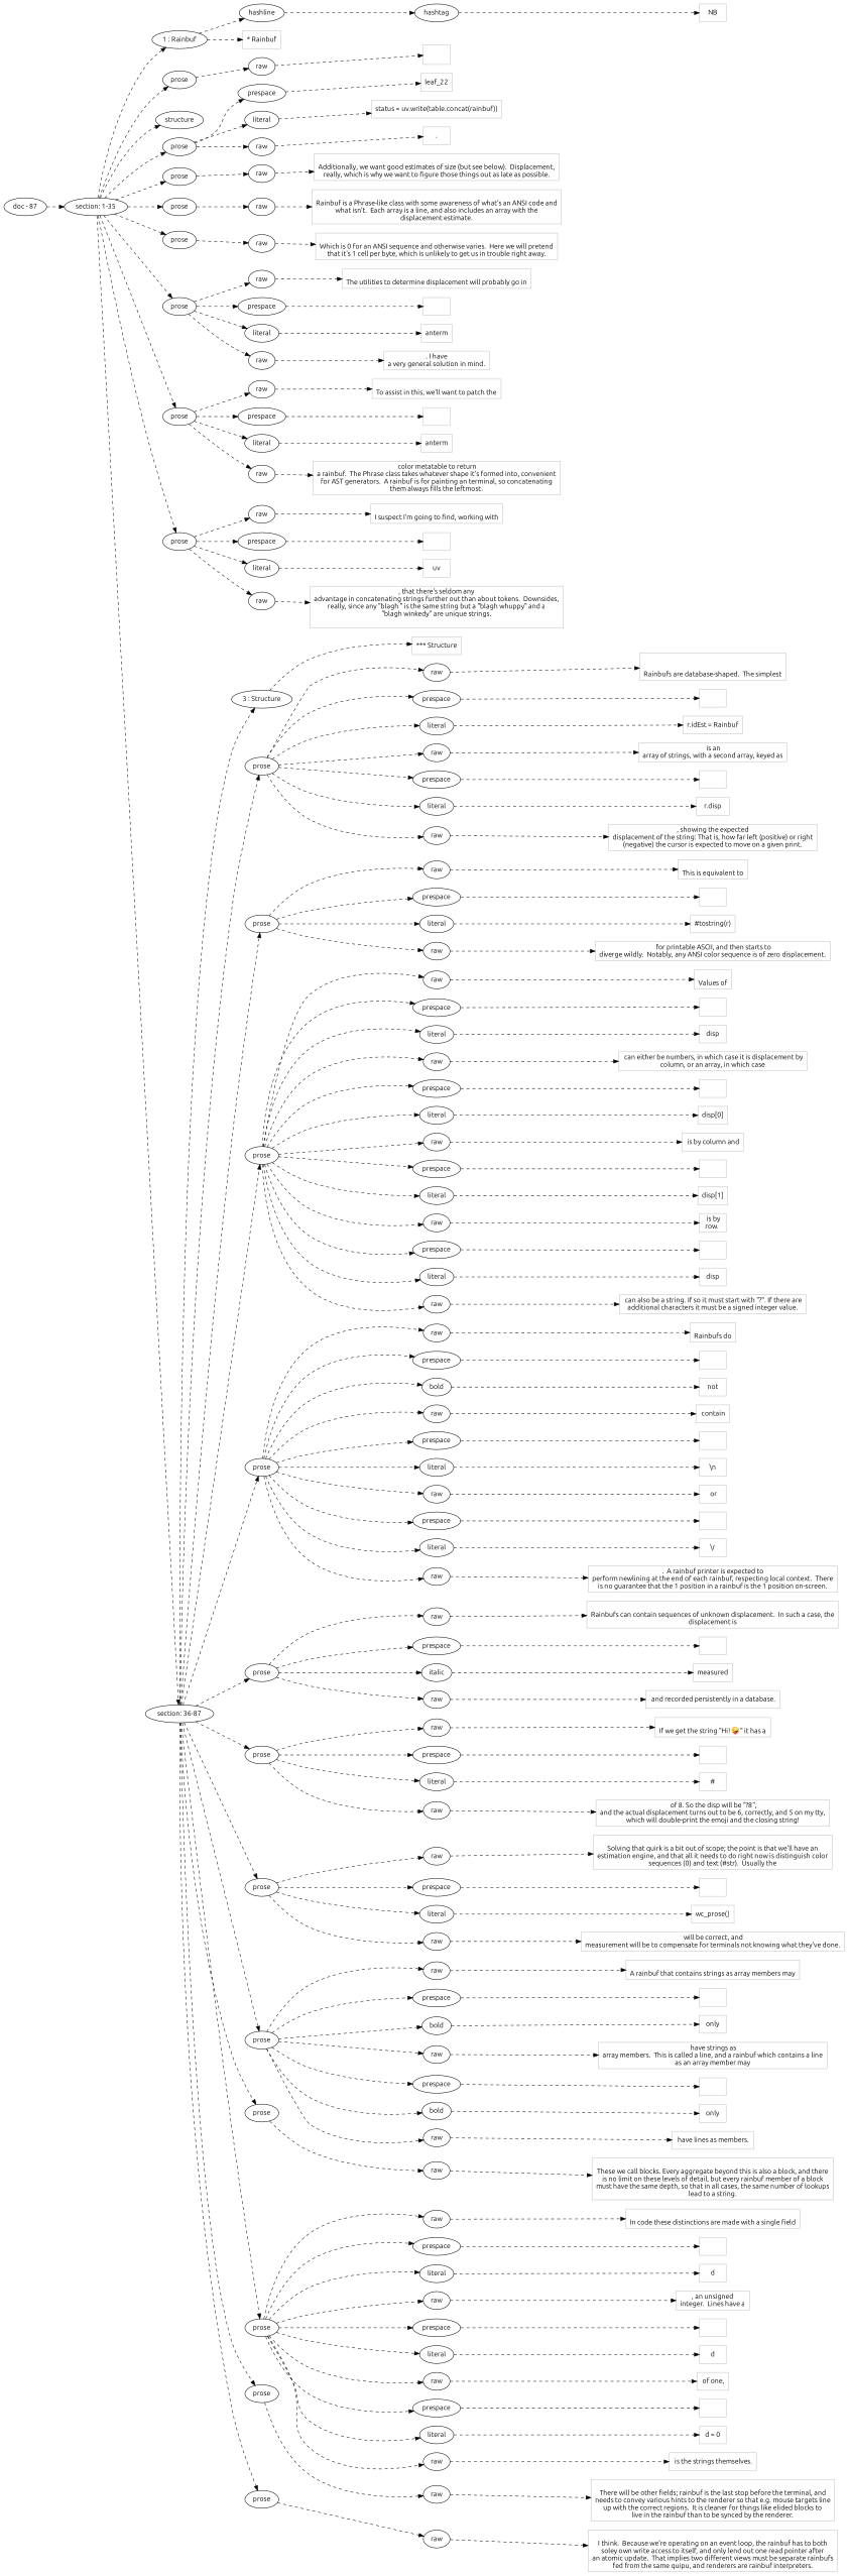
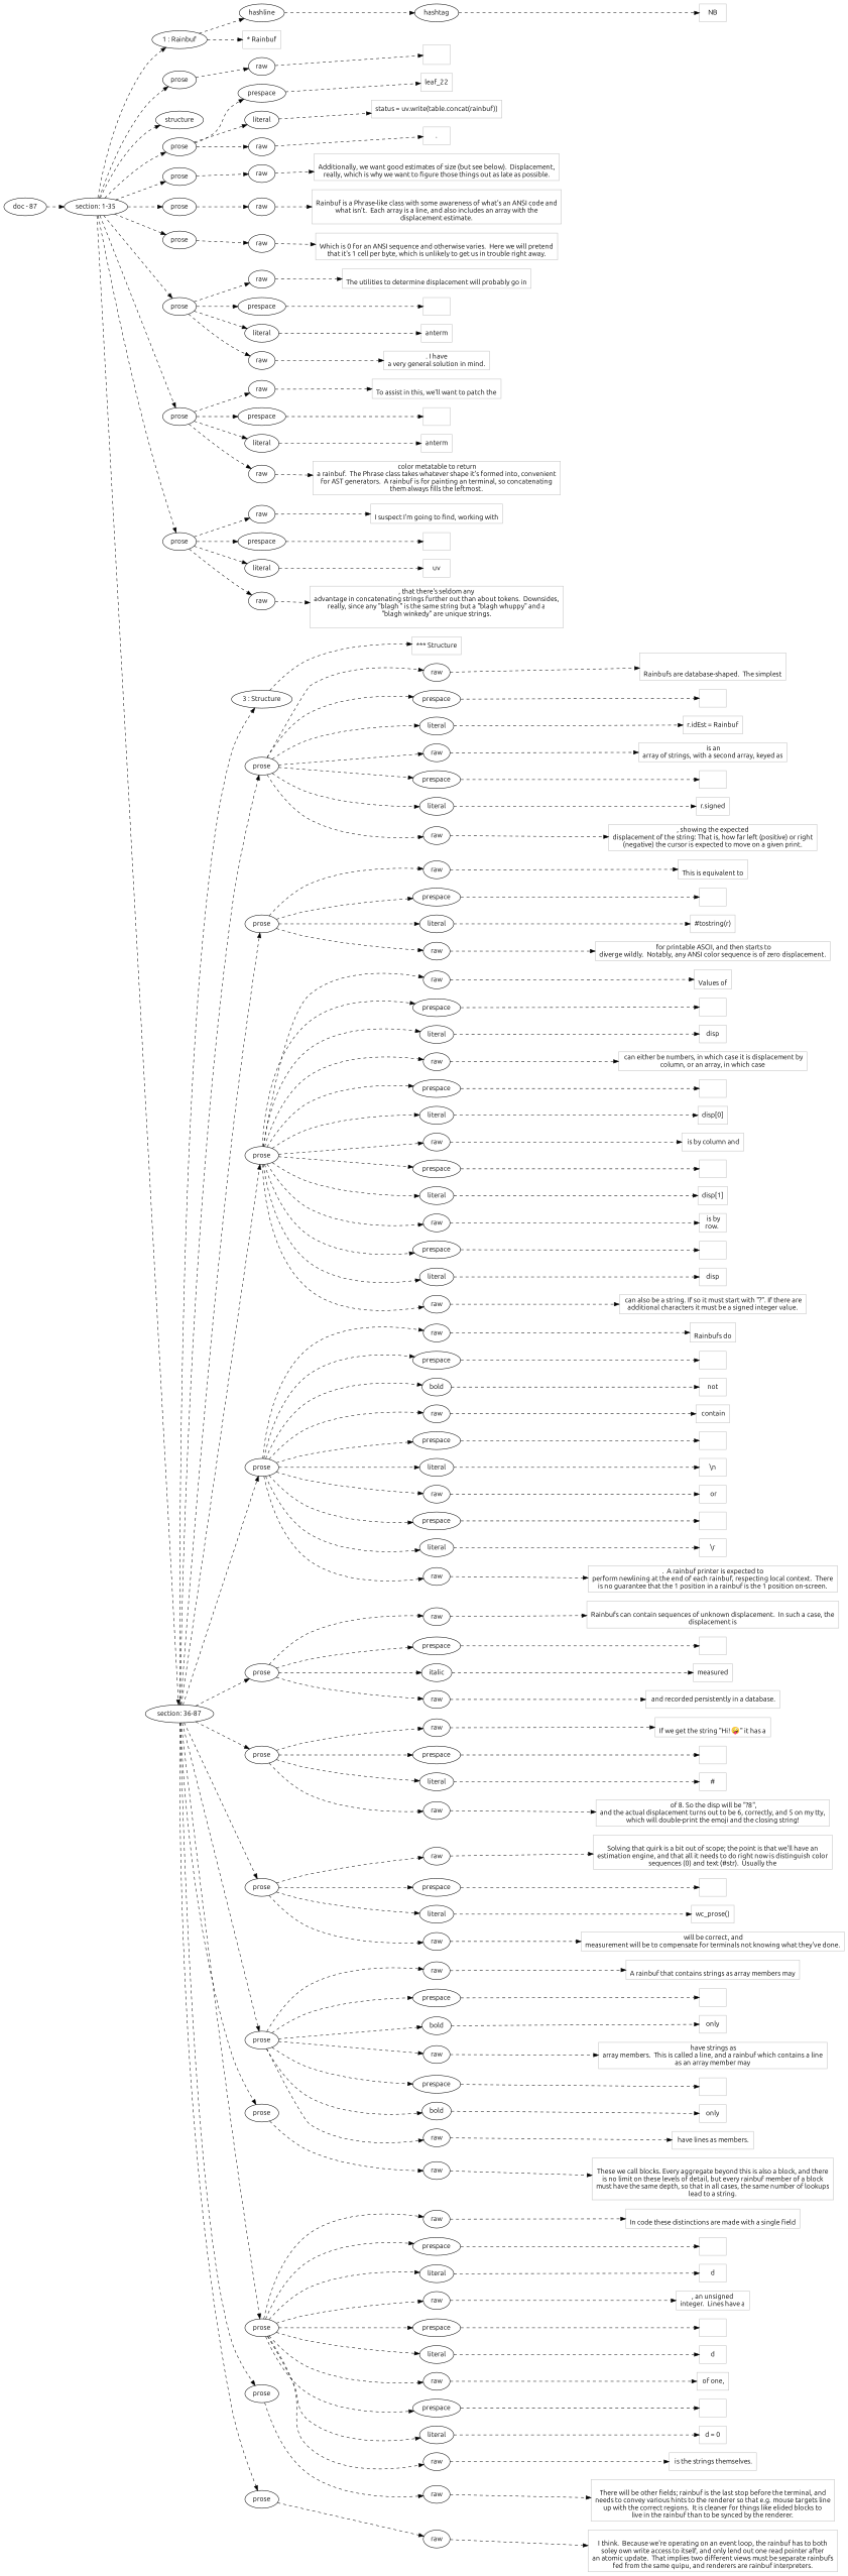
  digraph {
    fontname=Ubuntu
    rankdir=LR
    node [fontname=Ubuntu]
    edge [fontname=Ubuntu style=dashed]
    n1 [label="section: 1-35"]
    n2 [label="1 : Rainbuf"]
    n3 [label=prose]
    n4 [label=structure]
    n5 [label=prose]
    n6 [label=prose]
    n7 [label=prose]
    n8 [label=prose]
    n9 [label=prose]
    n10 [label=prose]
    n11 [label=prose]
    n12 [label="section: 36-87"]
    n13 [label=raw]
    n14 [label=hashline]
    n15 [label=hashtag]
    n16 [label=prespace]
    n17 [label=literal]
    n18 [label=raw]
    n19 [label=raw]
    n20 [label=raw]
    n21 [label=raw]
    n22 [label=raw]
    n23 [label=prespace]
    n24 [label=literal]
    n25 [label=raw]
    n26 [label=raw]
    n27 [label=prespace]
    n28 [label=literal]
    n29 [label=raw]
    n30 [label=raw]
    n31 [label=prespace]
    n32 [label=literal]
    n33 [label=raw]
    n34 [label="3 : Structure"]
    n35 [label=prose]
    n36 [label=prose]
    n37 [label=prose]
    n38 [label=prose]
    n39 [label=prose]
    n40 [label=prose]
    n41 [label=prose]
    n42 [label=prose]
    n43 [label=prose]
    n44 [label=prose]
    n45 [label=prose]
    n46 [label=prose]
    n47 [label=raw]
    n48 [label=prespace]
    n49 [label=literal]
    n50 [label=raw]
    n51 [label=prespace]
    n52 [label=literal]
    n53 [label=raw]
    n54 [label=raw]
    n55 [label=prespace]
    n56 [label=literal]
    n57 [label=raw]
    n58 [label=raw]
    n59 [label=prespace]
    n60 [label=literal]
    n61 [label=raw]
    n62 [label=prespace]
    n63 [label=literal]
    n64 [label=raw]
    n65 [label=prespace]
    n66 [label=literal]
    n67 [label=raw]
    n68 [label=prespace]
    n69 [label=literal]
    n70 [label=raw]
    n71 [label=raw]
    n72 [label=prespace]
    n73 [label=bold]
    n74 [label=raw]
    n75 [label=prespace]
    n76 [label=literal]
    n77 [label=raw]
    n78 [label=prespace]
    n79 [label=literal]
    n80 [label=raw]
    n81 [label=raw]
    n82 [label=prespace]
    n83 [label=italic]
    n84 [label=raw]
    n85 [label=raw]
    n86 [label=prespace]
    n87 [label=literal]
    n88 [label=raw]
    n89 [label=raw]
    n90 [label=prespace]
    n91 [label=literal]
    n92 [label=raw]
    n93 [label=raw]
    n94 [label=prespace]
    n95 [label=bold]
    n96 [label=raw]
    n97 [label=prespace]
    n98 [label=bold]
    n99 [label=raw]
    n100 [label=raw]
    n101 [label=raw]
    n102 [label=prespace]
    n103 [label=literal]
    n104 [label=raw]
    n105 [label=prespace]
    n106 [label=literal]
    n107 [label=raw]
    n108 [label=prespace]
    n109 [label=literal]
    n110 [label=raw]
    n111 [label=raw]
    n112 [label=raw]
    n113 [color=Gray label="* Rainbuf" shape=rectangle]
    n114 [color=Gray label="\n\n" shape=rectangle]
    n115 [color=Gray label=NB shape=rectangle]
    leaf_22 [color=Gray shape=rectangle]
    n117 [color=Gray label="status = uv.write(table.concat(rainbuf))" shape=rectangle]
    n118 [color=Gray label=".\n" shape=rectangle]
    n119 [color=Gray label="\nAdditionally, we want good estimates of size (but see below).  Displacement,\nreally, which is why we want to figure those things out as late as possible.\n" shape=rectangle]
    n120 [color=Gray label="\nRainbuf is a Phrase-like class with some awareness of what's an ANSI code and\nwhat isn't.  Each array is a line, and also includes an array with the\ndisplacement estimate.\n" shape=rectangle]
    n121 [color=Gray label="\nWhich is 0 for an ANSI sequence and otherwise varies.  Here we will pretend\nthat it's 1 cell per byte, which is unlikely to get us in trouble right away.\n" shape=rectangle]
    n122 [color=Gray label="\nThe utilities to determine displacement will probably go in" shape=rectangle]
    n123 [color=Gray label=" " shape=rectangle]
    n124 [color=Gray label=anterm shape=rectangle]
    n125 [color=Gray label=". I have\na very general solution in mind.\n" shape=rectangle]
    n126 [color=Gray label="\nTo assist in this, we'll want to patch the" shape=rectangle]
    n127 [color=Gray label=" " shape=rectangle]
    n128 [color=Gray label=anterm shape=rectangle]
    n129 [color=Gray label=" color metatable to return\na rainbuf.  The Phrase class takes whatever shape it's formed into, convenient\nfor AST generators.  A rainbuf is for painting an terminal, so concatenating\nthem always fills the leftmost.\n" shape=rectangle]
    n130 [color=Gray label="\nI suspect I'm going to find, working with" shape=rectangle]
    n131 [color=Gray label=" " shape=rectangle]
    n132 [color=Gray label=uv shape=rectangle]
    n133 [color=Gray label=", that there's seldom any\nadvantage in concatenating strings further out than about tokens.  Downsides,\nreally, since any \"blagh \" is the same string but a \"blagh whuppy\" and a\n\"blagh winkedy\" are unique strings.\n\n" shape=rectangle]
    n134 [color=Gray label="*** Structure" shape=rectangle]
    n135 [color=Gray label="\n\nRainbufs are database-shaped.  The simplest" shape=rectangle]
    n136 [color=Gray label=" " shape=rectangle]
    n137 [color=Gray label="r.idEst = Rainbuf" shape=rectangle]
    n138 [color=Gray label=" is an\narray of strings, with a second array, keyed as" shape=rectangle]
    n139 [color=Gray label=" " shape=rectangle]
-   n140 [color=Gray label="r.disp" shape=rectangle]
+   n140 [color=Gray label="r.signed" shape=rectangle]
    n141 [color=Gray label=", showing the expected\ndisplacement of the string: That is, how far left (positive) or right\n(negative) the cursor is expected to move on a given print.\n" shape=rectangle]
    n142 [color=Gray label="\nThis is equivalent to" shape=rectangle]
    n143 [color=Gray label=" " shape=rectangle]
    n144 [color=Gray label="#tostring(r)" shape=rectangle]
    n145 [color=Gray label=" for printable ASCII, and then starts to\ndiverge wildly.  Notably, any ANSI color sequence is of zero displacement.\n" shape=rectangle]
    n146 [color=Gray label="\nValues of" shape=rectangle]
    n147 [color=Gray label=" " shape=rectangle]
    n148 [color=Gray label=disp shape=rectangle]
    n149 [color=Gray label=" can either be numbers, in which case it is displacement by\ncolumn, or an array, in which case" shape=rectangle]
    n150 [color=Gray label=" " shape=rectangle]
    n151 [color=Gray label="disp[0]" shape=rectangle]
    n152 [color=Gray label=" is by column and" shape=rectangle]
    n153 [color=Gray label=" " shape=rectangle]
    n154 [color=Gray label="disp[1]" shape=rectangle]
    n155 [color=Gray label=" is by\nrow. " shape=rectangle]
    n156 [color=Gray label=" " shape=rectangle]
    n157 [color=Gray label=disp shape=rectangle]
    n158 [color=Gray label=" can also be a string. If so it must start with \"?\". If there are\nadditional characters it must be a signed integer value.\n" shape=rectangle]
    n159 [color=Gray label="\nRainbufs do" shape=rectangle]
    n160 [color=Gray label=" " shape=rectangle]
    n161 [color=Gray label=not shape=rectangle]
    n162 [color=Gray label=" contain" shape=rectangle]
    n163 [color=Gray label=" " shape=rectangle]
    n164 [color=Gray label="\\n" shape=rectangle]
    n165 [color=Gray label=" or" shape=rectangle]
    n166 [color=Gray label=" " shape=rectangle]
    n167 [color=Gray label="\\r" shape=rectangle]
    n168 [color=Gray label=".  A rainbuf printer is expected to\nperform newlining at the end of each rainbuf, respecting local context.  There\nis no guarantee that the 1 position in a rainbuf is the 1 position on-screen.\n" shape=rectangle]
    n169 [color=Gray label="\nRainbufs can contain sequences of unknown displacement.  In such a case, the\ndisplacement is" shape=rectangle]
    n170 [color=Gray label=" " shape=rectangle]
    n171 [color=Gray label=measured shape=rectangle]
    n172 [color=Gray label=" and recorded persistently in a database.\n" shape=rectangle]
    n173 [color=Gray label="\nIf we get the string \"Hi! 🤪\" it has a" shape=rectangle]
    n174 [color=Gray label=" " shape=rectangle]
    n175 [color=Gray label="#" shape=rectangle]
    n176 [color=Gray label=" of 8. So the disp will be \"?8\",\nand the actual displacement turns out to be 6, correctly, and 5 on my tty,\nwhich will double-print the emoji and the closing string!\n" shape=rectangle]
    n177 [color=Gray label="\nSolving that quirk is a bit out of scope; the point is that we'll have an\nestimation engine, and that all it needs to do right now is distinguish color\nsequences (0) and text (#str).  Usually the" shape=rectangle]
    n178 [color=Gray label=" " shape=rectangle]
    n179 [color=Gray label="wc_prose()" shape=rectangle]
    n180 [color=Gray label=" will be correct, and\nmeasurement will be to compensate for terminals not knowing what they've done.\n" shape=rectangle]
    n181 [color=Gray label="\nA rainbuf that contains strings as array members may" shape=rectangle]
    n182 [color=Gray label=" " shape=rectangle]
    n183 [color=Gray label=only shape=rectangle]
    n184 [color=Gray label=" have strings as\narray members.  This is called a line, and a rainbuf which contains a line\nas an array member may" shape=rectangle]
    n185 [color=Gray label=" " shape=rectangle]
    n186 [color=Gray label=only shape=rectangle]
    n187 [color=Gray label=" have lines as members.\n" shape=rectangle]
    n188 [color=Gray label="\nThese we call blocks. Every aggregate beyond this is also a block, and there\nis no limit on these levels of detail, but every rainbuf member of a block\nmust have the same depth, so that in all cases, the same number of lookups\nlead to a string.\n" shape=rectangle]
    n189 [color=Gray label="\nIn code these distinctions are made with a single field" shape=rectangle]
    n190 [color=Gray label=" " shape=rectangle]
    n191 [color=Gray label=d shape=rectangle]
    n192 [color=Gray label=", an unsigned\ninteger.  Lines have a" shape=rectangle]
    n193 [color=Gray label=" " shape=rectangle]
    n194 [color=Gray label=d shape=rectangle]
    n195 [color=Gray label=" of one," shape=rectangle]
    n196 [color=Gray label=" " shape=rectangle]
    n197 [color=Gray label="d = 0" shape=rectangle]
    n198 [color=Gray label=" is the strings themselves.\n" shape=rectangle]
    n199 [color=Gray label="\nThere will be other fields; rainbuf is the last stop before the terminal, and\nneeds to convey various hints to the renderer so that e.g. mouse targets line\nup with the correct regions.  It is cleaner for things like elided blocks to\nlive in the rainbuf than to be synced by the renderer.\n" shape=rectangle]
    n200 [color=Gray label="\nI think.  Because we're operating on an event loop, the rainbuf has to both\nsoley own write access to itself, and only lend out one read pointer after\nan atomic update.  That implies two different views must be separate rainbufs\nfed from the same quipu, and renderers are rainbuf interpreters." shape=rectangle]
    n201 [label="doc - 87"]
    subgraph sub_1 {
      rank=same
      n1
    }
    subgraph sub_2 {
      rank=same
      n2
      n3
      n4
      n5
      n6
      n7
      n8
      n9
      n10
      n11
      n12
    }
    subgraph sub_3 {
      rank=same
      n13
    }
    subgraph sub_4 {
      rank=same
      n14
    }
    subgraph sub_5 {
      rank=same
      n15
    }
    subgraph sub_6 {
      rank=same
      n16
      n17
      n18
    }
    subgraph sub_7 {
      rank=same
      n19
    }
    subgraph sub_8 {
      rank=same
      n20
    }
    subgraph sub_9 {
      rank=same
      n21
    }
    subgraph sub_10 {
      rank=same
      n22
      n23
      n24
      n25
    }
    subgraph sub_11 {
      rank=same
      n26
      n27
      n28
      n29
    }
    subgraph sub_12 {
      rank=same
      n30
      n31
      n32
      n33
    }
    subgraph sub_13 {
      rank=same
      n34
      n35
      n36
      n37
      n38
      n39
      n40
      n41
      n42
      n43
      n44
      n45
      n46
    }
    subgraph sub_14 {
      rank=same
      n47
      n48
      n49
      n50
      n51
      n52
      n53
    }
    subgraph sub_15 {
      rank=same
      n54
      n55
      n56
      n57
    }
    subgraph sub_16 {
      rank=same
      n58
      n59
      n60
      n61
      n62
      n63
      n64
      n65
      n66
      n67
      n68
      n69
      n70
    }
    subgraph sub_17 {
      rank=same
      n71
      n72
      n73
      n74
      n75
      n76
      n77
      n78
      n79
      n80
    }
    subgraph sub_18 {
      rank=same
      n81
      n82
      n83
      n84
    }
    subgraph sub_19 {
      rank=same
      n85
      n86
      n87
      n88
    }
    subgraph sub_20 {
      rank=same
      n89
      n90
      n91
      n92
    }
    subgraph sub_21 {
      rank=same
      n93
      n94
      n95
      n96
      n97
      n98
      n99
    }
    subgraph sub_22 {
      rank=same
      n100
    }
    subgraph sub_23 {
      rank=same
      n101
      n102
      n103
      n104
      n105
      n106
      n107
      n108
      n109
      n110
    }
    subgraph sub_24 {
      rank=same
      n111
    }
    subgraph sub_25 {
      rank=same
      n112
    }
    n1 -> n2
    n1 -> n3
    n1 -> n4
    n1 -> n5
    n1 -> n6
    n1 -> n7
    n1 -> n8
    n1 -> n9
    n1 -> n10
    n1 -> n11
    n1 -> n12
    n2 -> n14
    n2 -> n113
    n3 -> n13
    n5 -> n16
    n5 -> n17
    n5 -> n18
    n6 -> n19
    n7 -> n20
    n8 -> n21
    n9 -> n22
    n9 -> n23
    n9 -> n24
    n9 -> n25
    n10 -> n26
    n10 -> n27
    n10 -> n28
    n10 -> n29
    n11 -> n30
    n11 -> n31
    n11 -> n32
    n11 -> n33
    n12 -> n34
    n12 -> n35
    n12 -> n36
    n12 -> n37
    n12 -> n38
    n12 -> n39
    n12 -> n40
    n12 -> n41
    n12 -> n42
    n12 -> n43
    n12 -> n44
    n12 -> n45
    n12 -> n46
    n13 -> n114
    n14 -> n15
    n15 -> n115
    n16 -> leaf_22
    n17 -> n117
    n18 -> n118
    n19 -> n119
    n20 -> n120
    n21 -> n121
    n22 -> n122
    n23 -> n123
    n24 -> n124
    n25 -> n125
    n26 -> n126
    n27 -> n127
    n28 -> n128
    n29 -> n129
    n30 -> n130
    n31 -> n131
    n32 -> n132
    n33 -> n133
    n34 -> n134
    n35 -> n47
    n35 -> n48
    n35 -> n49
    n35 -> n50
    n35 -> n51
    n35 -> n52
    n35 -> n53
    n36 -> n54
    n36 -> n55
    n36 -> n56
    n36 -> n57
    n37 -> n58
    n37 -> n59
    n37 -> n60
    n37 -> n61
    n37 -> n62
    n37 -> n63
    n37 -> n64
    n37 -> n65
    n37 -> n66
    n37 -> n67
    n37 -> n68
    n37 -> n69
    n37 -> n70
    n38 -> n71
    n38 -> n72
    n38 -> n73
    n38 -> n74
    n38 -> n75
    n38 -> n76
    n38 -> n77
    n38 -> n78
    n38 -> n79
    n38 -> n80
    n39 -> n81
    n39 -> n82
    n39 -> n83
    n39 -> n84
    n40 -> n85
    n40 -> n86
    n40 -> n87
    n40 -> n88
    n41 -> n89
    n41 -> n90
    n41 -> n91
    n41 -> n92
    n42 -> n93
    n42 -> n94
    n42 -> n95
    n42 -> n96
    n42 -> n97
    n42 -> n98
    n42 -> n99
    n43 -> n100
    n44 -> n101
    n44 -> n102
    n44 -> n103
    n44 -> n104
    n44 -> n105
    n44 -> n106
    n44 -> n107
    n44 -> n108
    n44 -> n109
    n44 -> n110
    n45 -> n111
    n46 -> n112
    n47 -> n135
    n48 -> n136
    n49 -> n137
    n50 -> n138
    n51 -> n139
    n52 -> n140
    n53 -> n141
    n54 -> n142
    n55 -> n143
    n56 -> n144
    n57 -> n145
    n58 -> n146
    n59 -> n147
    n60 -> n148
    n61 -> n149
    n62 -> n150
    n63 -> n151
    n64 -> n152
    n65 -> n153
    n66 -> n154
    n67 -> n155
    n68 -> n156
    n69 -> n157
    n70 -> n158
    n71 -> n159
    n72 -> n160
    n73 -> n161
    n74 -> n162
    n75 -> n163
    n76 -> n164
    n77 -> n165
    n78 -> n166
    n79 -> n167
    n80 -> n168
    n81 -> n169
    n82 -> n170
    n83 -> n171
    n84 -> n172
    n85 -> n173
    n86 -> n174
    n87 -> n175
    n88 -> n176
    n89 -> n177
    n90 -> n178
    n91 -> n179
    n92 -> n180
    n93 -> n181
    n94 -> n182
    n95 -> n183
    n96 -> n184
    n97 -> n185
    n98 -> n186
    n99 -> n187
    n100 -> n188
    n101 -> n189
    n102 -> n190
    n103 -> n191
    n104 -> n192
    n105 -> n193
    n106 -> n194
    n107 -> n195
    n108 -> n196
    n109 -> n197
    n110 -> n198
    n111 -> n199
    n112 -> n200
    n201 -> n1
  }
